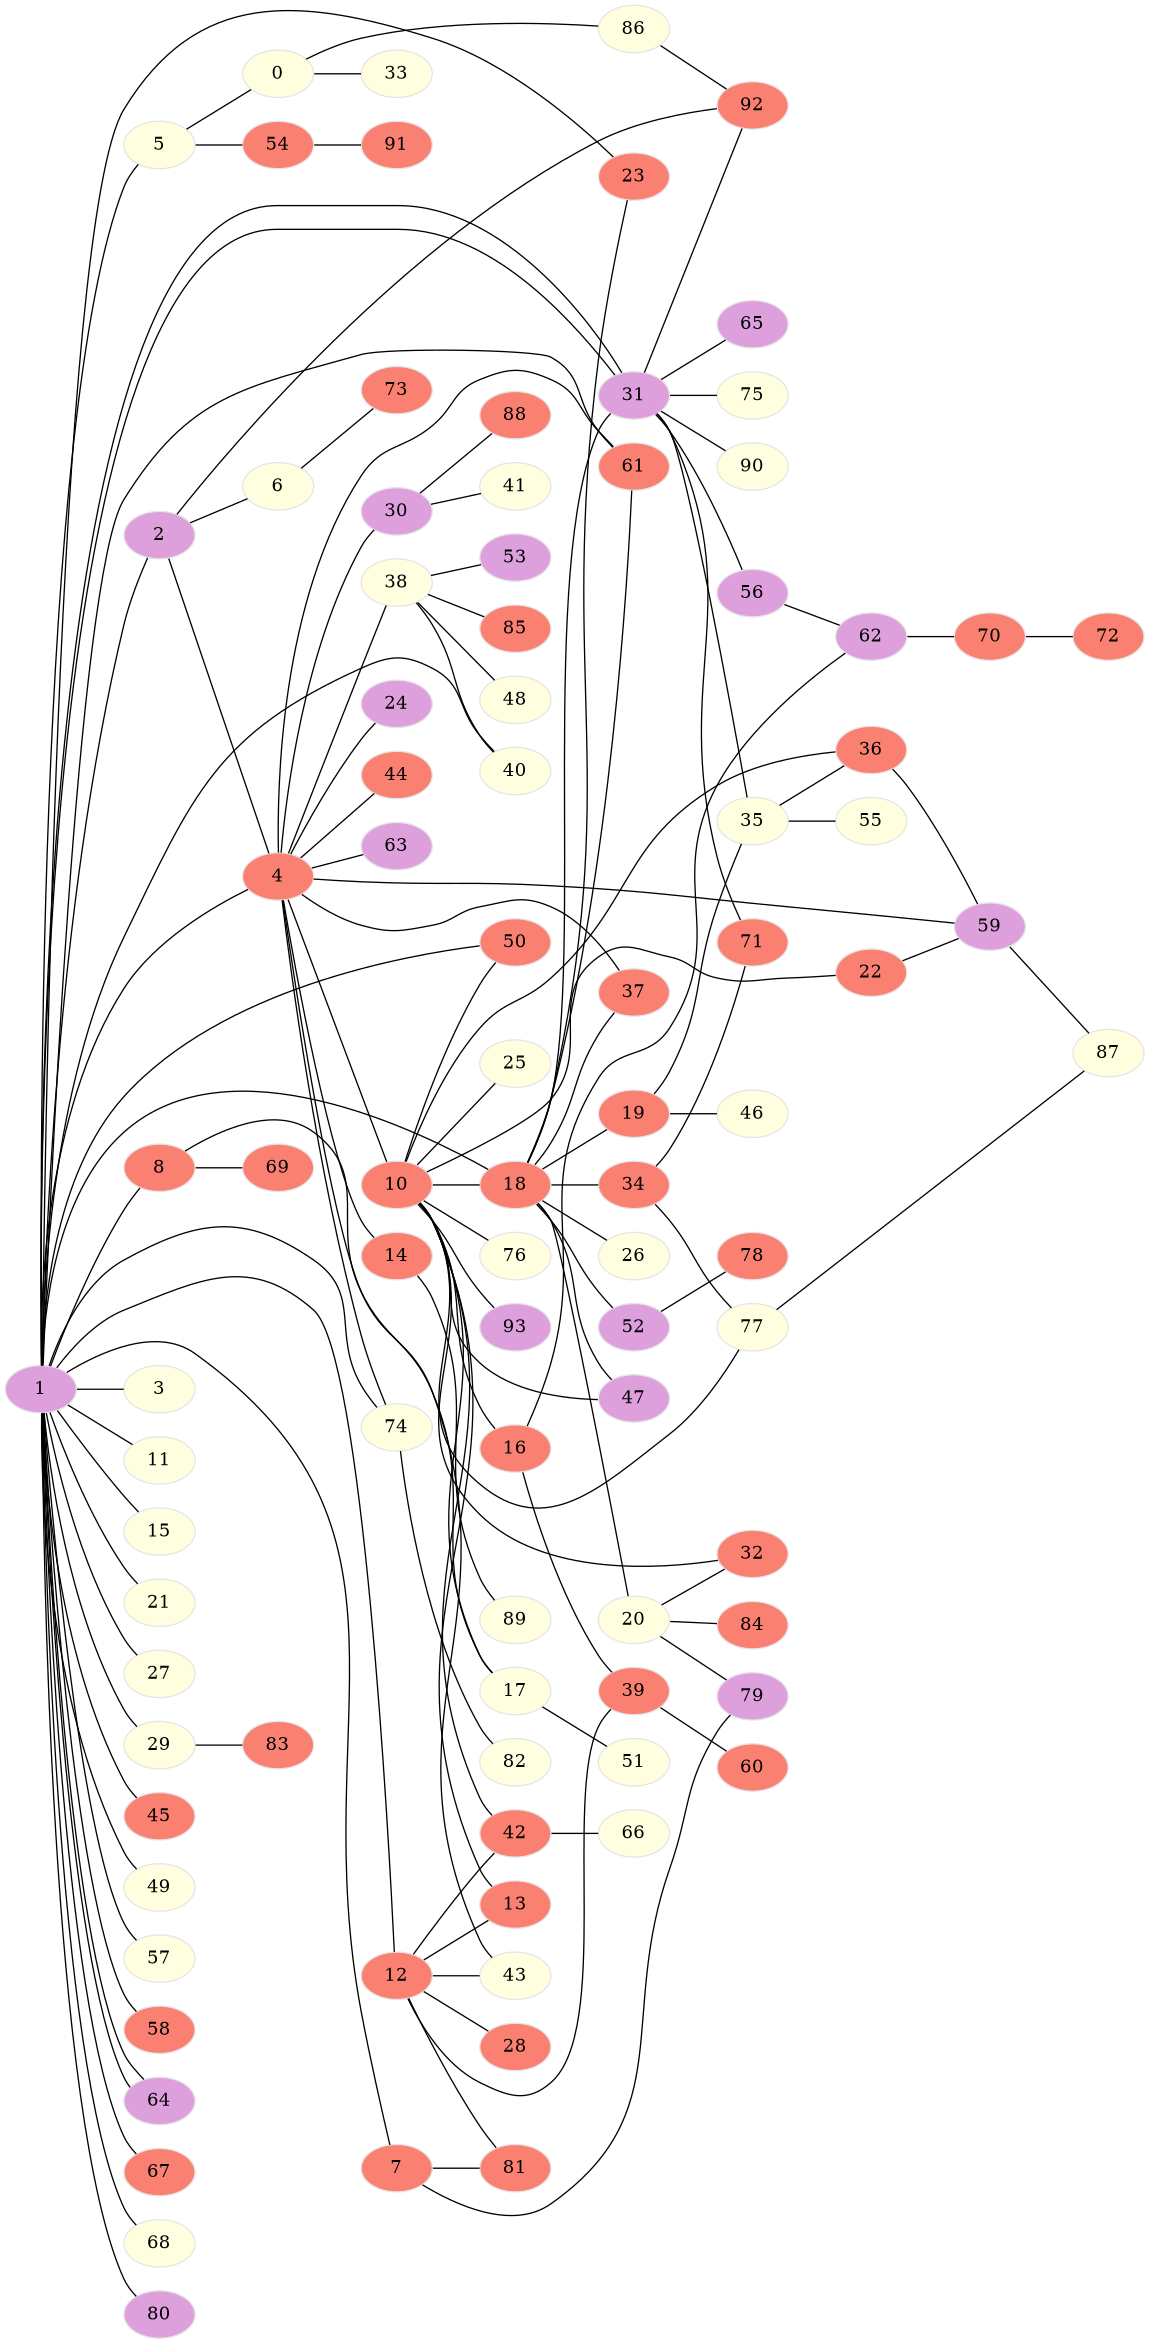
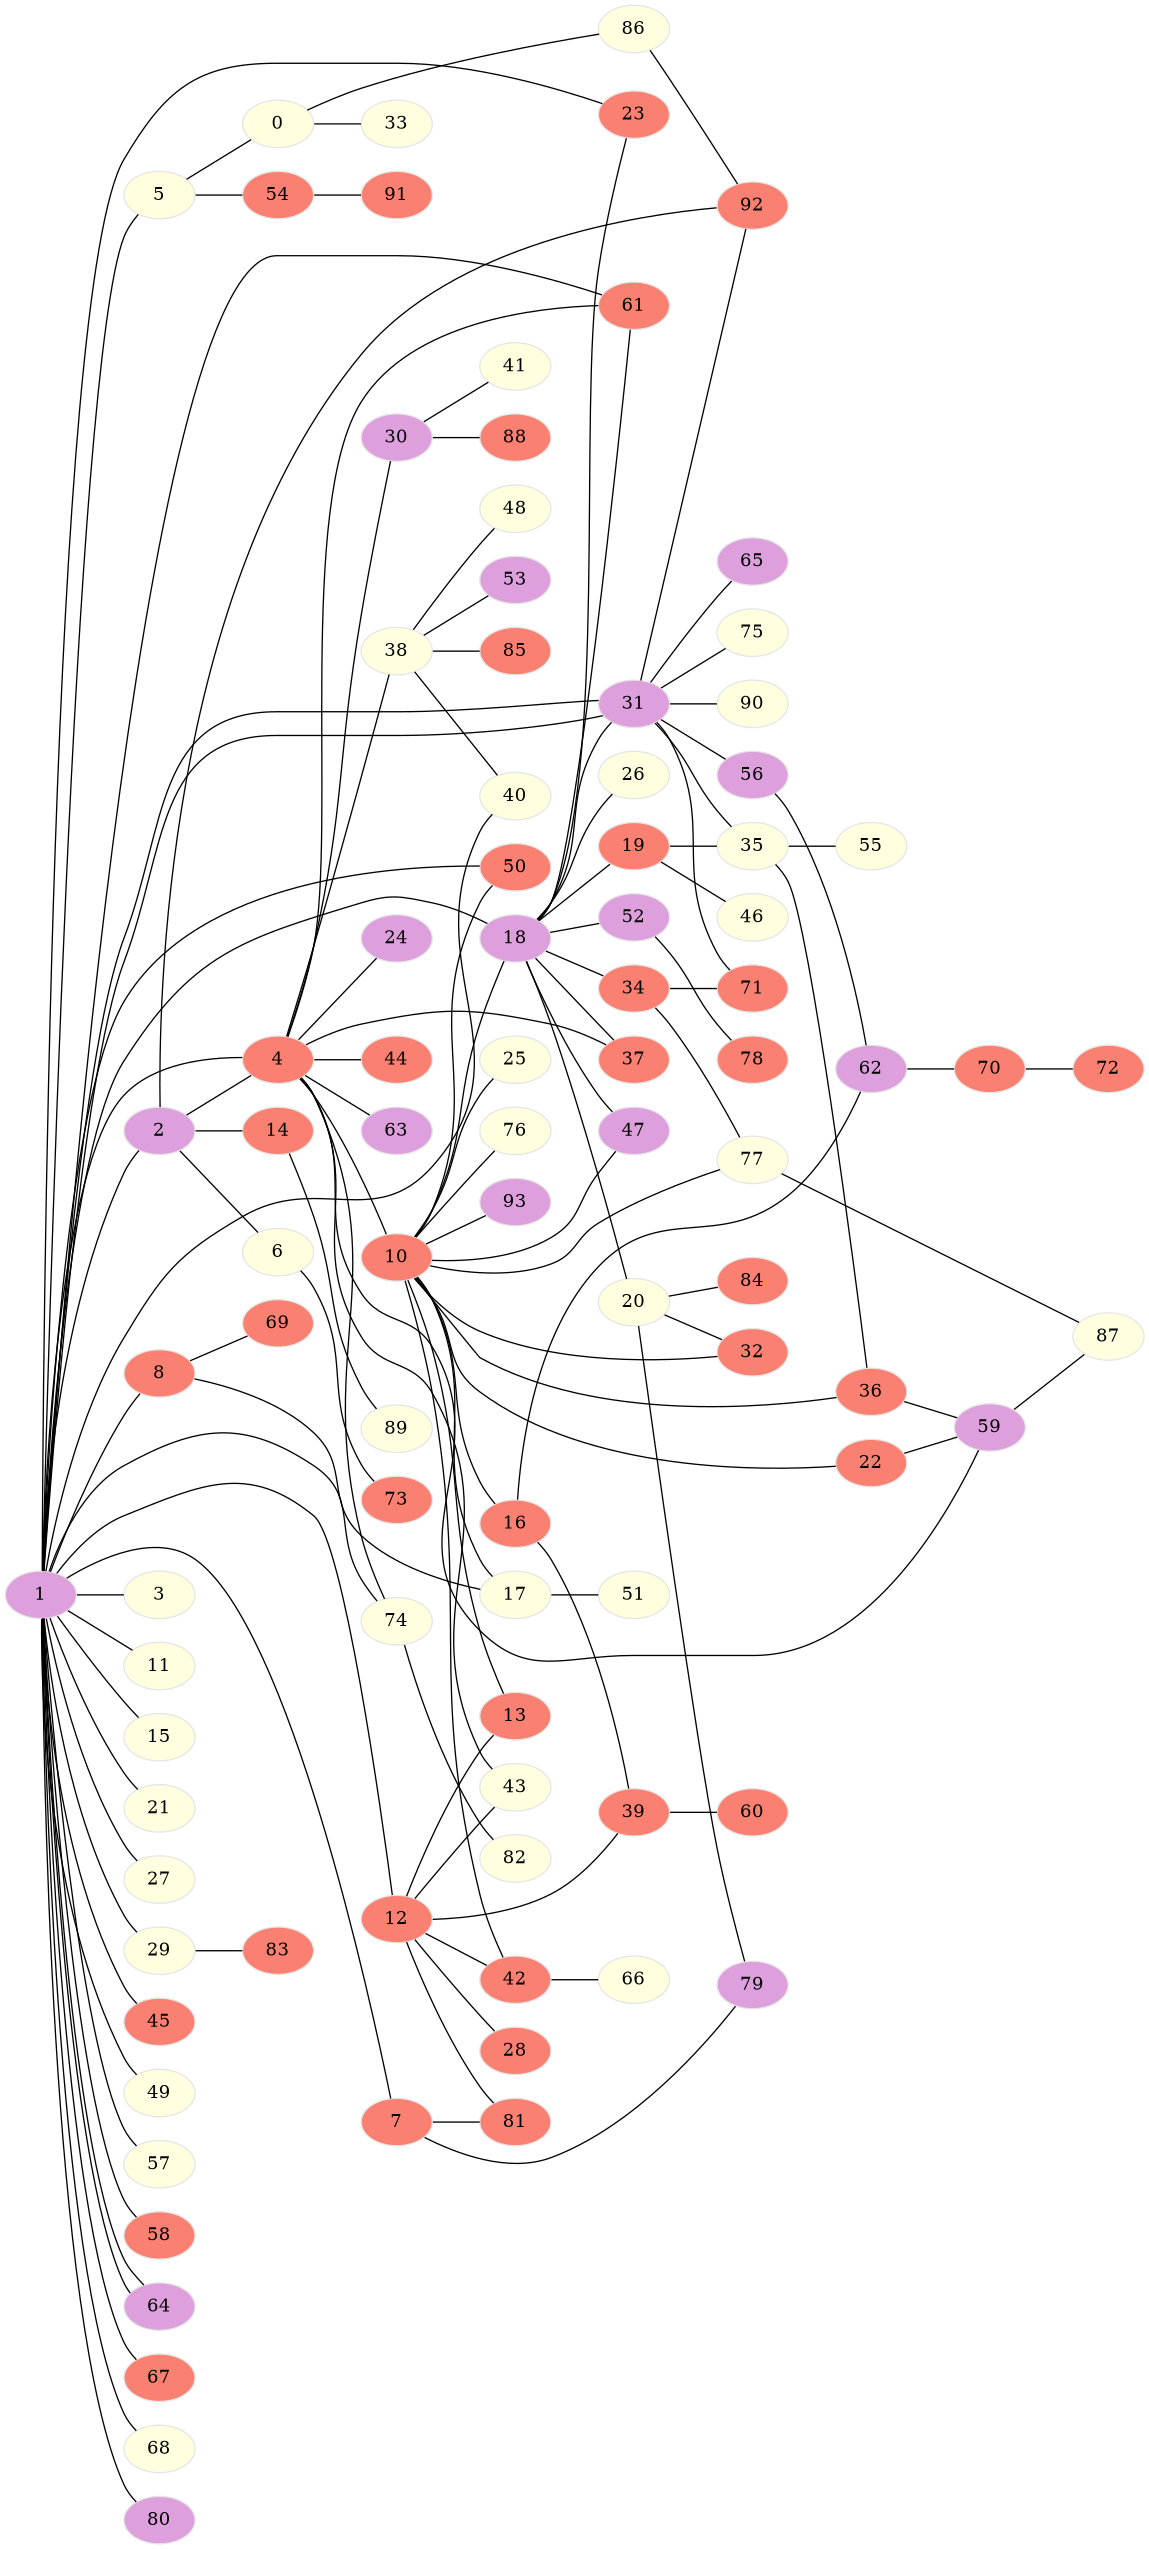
  graph {
    rankdir=LR
    node [color=gray90 fillcolor=salmon style=filled]
    1 [fillcolor=plum]
    2 [fillcolor=plum]
    3 [fillcolor=lightyellow]
    4
    5 [fillcolor=lightyellow]
    7
    8
    11 [fillcolor=lightyellow]
    12
    15 [fillcolor=lightyellow]
-   18
+   18 [fillcolor=plum]
    21 [fillcolor=lightyellow]
    23
    27 [fillcolor=lightyellow]
    29 [fillcolor=lightyellow]
    31 [fillcolor=plum]
    40 [fillcolor=lightyellow]
    45
    49 [fillcolor=lightyellow]
    50
    57 [fillcolor=lightyellow]
    58
    61
    64 [fillcolor=plum]
    67
    68 [fillcolor=lightyellow]
    74 [fillcolor=lightyellow]
    80 [fillcolor=plum]
    6 [fillcolor=lightyellow]
    14
    92
    10
    24 [fillcolor=plum]
    30 [fillcolor=plum]
    37
    38 [fillcolor=lightyellow]
    43 [fillcolor=lightyellow]
    44
    59 [fillcolor=plum]
    63 [fillcolor=plum]
    n41 [fillcolor=lightyellow label=0]
    54
    79 [fillcolor=plum]
    81
    17 [fillcolor=lightyellow]
    69
    13
    42
    28
    39
    47 [fillcolor=plum]
    19
    20 [fillcolor=lightyellow]
    26 [fillcolor=lightyellow]
    34
    52 [fillcolor=plum]
    83
    35 [fillcolor=lightyellow]
    56 [fillcolor=plum]
    65 [fillcolor=plum]
    71
    75 [fillcolor=lightyellow]
    90 [fillcolor=lightyellow]
    82 [fillcolor=lightyellow]
    73
    89 [fillcolor=lightyellow]
    16
    22
    25 [fillcolor=lightyellow]
    32
    36
    76 [fillcolor=lightyellow]
    77 [fillcolor=lightyellow]
    93 [fillcolor=plum]
    41 [fillcolor=lightyellow]
    88
    48 [fillcolor=lightyellow]
    53 [fillcolor=plum]
    85
    87 [fillcolor=lightyellow]
    33 [fillcolor=lightyellow]
    86 [fillcolor=lightyellow]
    91
    51 [fillcolor=lightyellow]
    62 [fillcolor=plum]
    66 [fillcolor=lightyellow]
    60
    70
    46 [fillcolor=lightyellow]
    84
    78
    55 [fillcolor=lightyellow]
    72
    1 -- 2
    1 -- 3
    1 -- 4
    1 -- 5
    1 -- 7
    1 -- 8
    1 -- 11
    1 -- 12
    1 -- 15
    1 -- 18
    1 -- 21
    1 -- 23
    1 -- 27
    1 -- 29
    1 -- 31
    1 -- 31
    1 -- 40
    1 -- 45
    1 -- 49
    1 -- 50
    1 -- 57
    1 -- 58
    1 -- 61
    1 -- 64
    1 -- 64
    1 -- 67
    1 -- 68
    1 -- 74
    1 -- 80
    2 -- 4
    2 -- 6
-   4 -- 14
+   2 -- 14
    2 -- 92
    4 -- 61
    4 -- 74
    4 -- 10
    4 -- 24
    4 -- 30
    4 -- 37
    4 -- 38
    4 -- 43
    4 -- 44
    4 -- 59
    4 -- 63
    5 -- n41
    5 -- 54
    7 -- 79
    7 -- 81
    8 -- 17
    8 -- 69
    12 -- 43
    12 -- 81
    12 -- 13
    12 -- 42
    12 -- 28
    12 -- 39
    18 -- 23
    18 -- 31
    18 -- 61
    18 -- 37
    18 -- 47
    18 -- 19
    18 -- 20
    18 -- 26
    18 -- 34
    18 -- 52
    29 -- 83
    31 -- 92
    31 -- 35
    31 -- 56
    31 -- 65
    31 -- 71
    31 -- 75
    31 -- 90
    74 -- 82
    6 -- 73
    14 -- 89
    10 -- 18
    10 -- 50
    10 -- 17
    10 -- 13
    10 -- 42
    10 -- 47
    10 -- 16
    10 -- 22
    10 -- 25
    10 -- 32
    10 -- 36
    10 -- 76
    10 -- 77
    10 -- 93
    30 -- 41
    30 -- 88
    38 -- 40
    38 -- 48
    38 -- 53
    38 -- 85
    59 -- 87
    n41 -- 33
    n41 -- 86
    54 -- 91
    17 -- 51
    42 -- 66
    39 -- 60
    19 -- 35
    19 -- 46
    20 -- 79
    20 -- 32
    20 -- 84
    34 -- 71
    34 -- 77
    52 -- 78
    35 -- 36
    35 -- 55
    56 -- 62
    16 -- 39
    16 -- 62
    22 -- 59
    36 -- 59
    77 -- 87
    86 -- 92
    62 -- 70
    70 -- 72
  }
